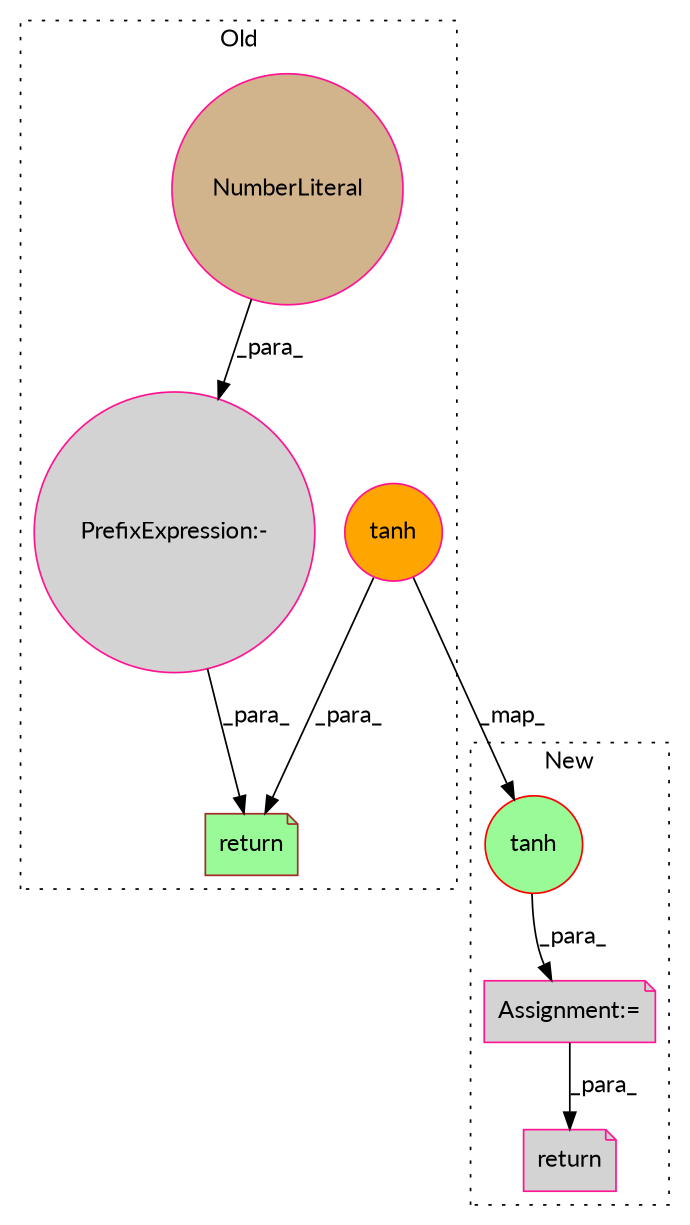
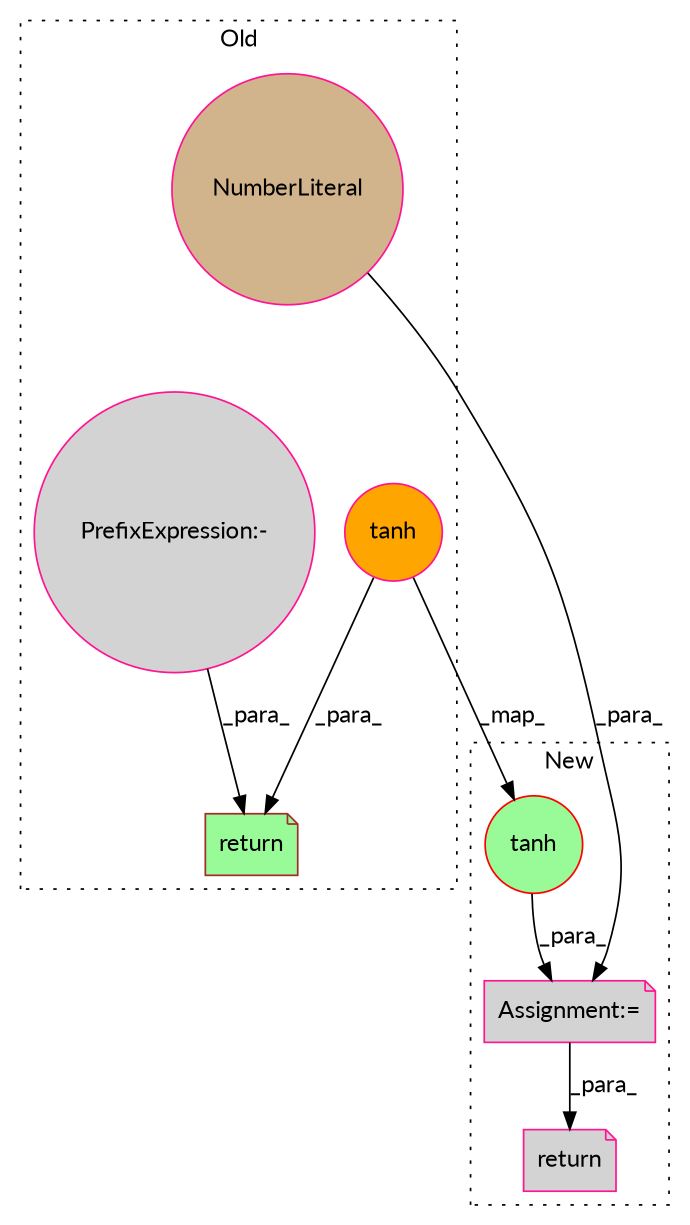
  digraph {
    fontname=Lato
    node [a=32 color=deeppink fillcolor=lightgrey fontname=Lato l="5,1" shape=circle style=filled]
    edge [fontname=Lato]
    n1 [fillcolor=orange label=tanh s="6883,6898"]
    n2 [a=41 color=brown fillcolor=palegreen l=7 label=return s=6854 shape=note]
    n3 [a=38 l=1 label="PrefixExpression:-" s=6900]
    n4 [a=34 fillcolor=tan l=3 label=NumberLiteral s=6901]
    n5 [color=red fillcolor=palegreen label=tanh s="7060,7075"]
    n6 [a=7 l=1 label="Assignment:=" s=7049 shape=note]
    n7 [a=41 l=7 label=return s=7134 shape=note]
    subgraph cluster_1 {
      label=Old
      style=dotted
      n1
      n2
      n3
      n4
    }
    subgraph cluster_2 {
      label=New
      style=dotted
      n5
      n6
      n7
    }
    n1 -> n2 [label=_para_]
    n1 -> n5 [label=_map_]
    n3 -> n2 [label=_para_]
-   n4 -> n3 [label=_para_]
+   n4 -> n6 [label=_para_]
    n5 -> n6 [label=_para_]
    n6 -> n7 [label=_para_]
  }
